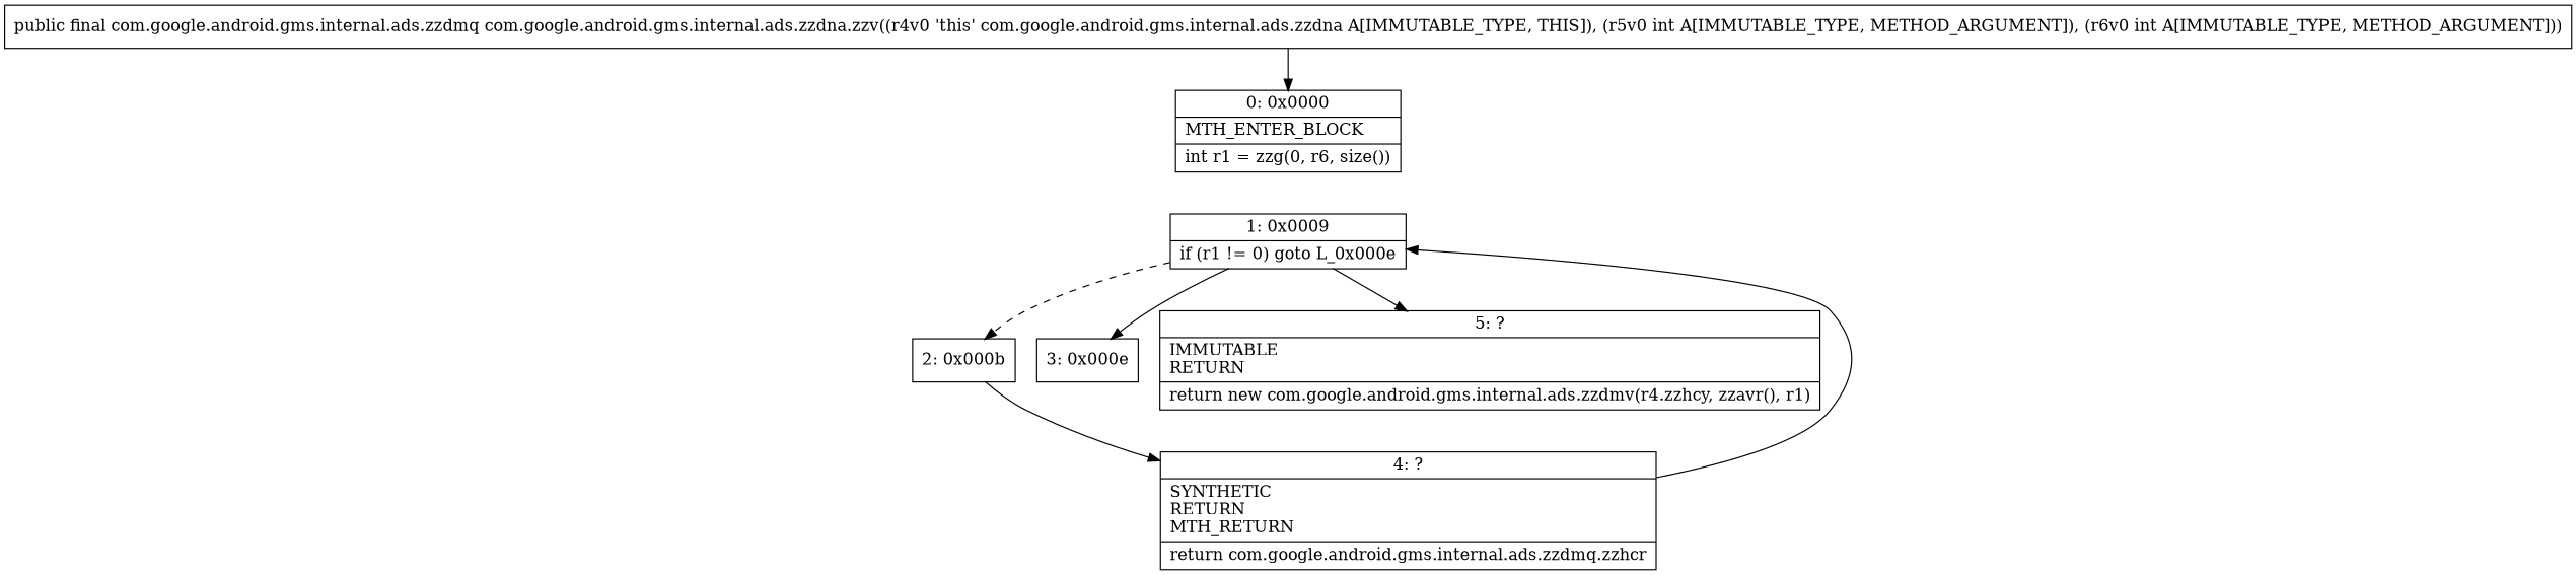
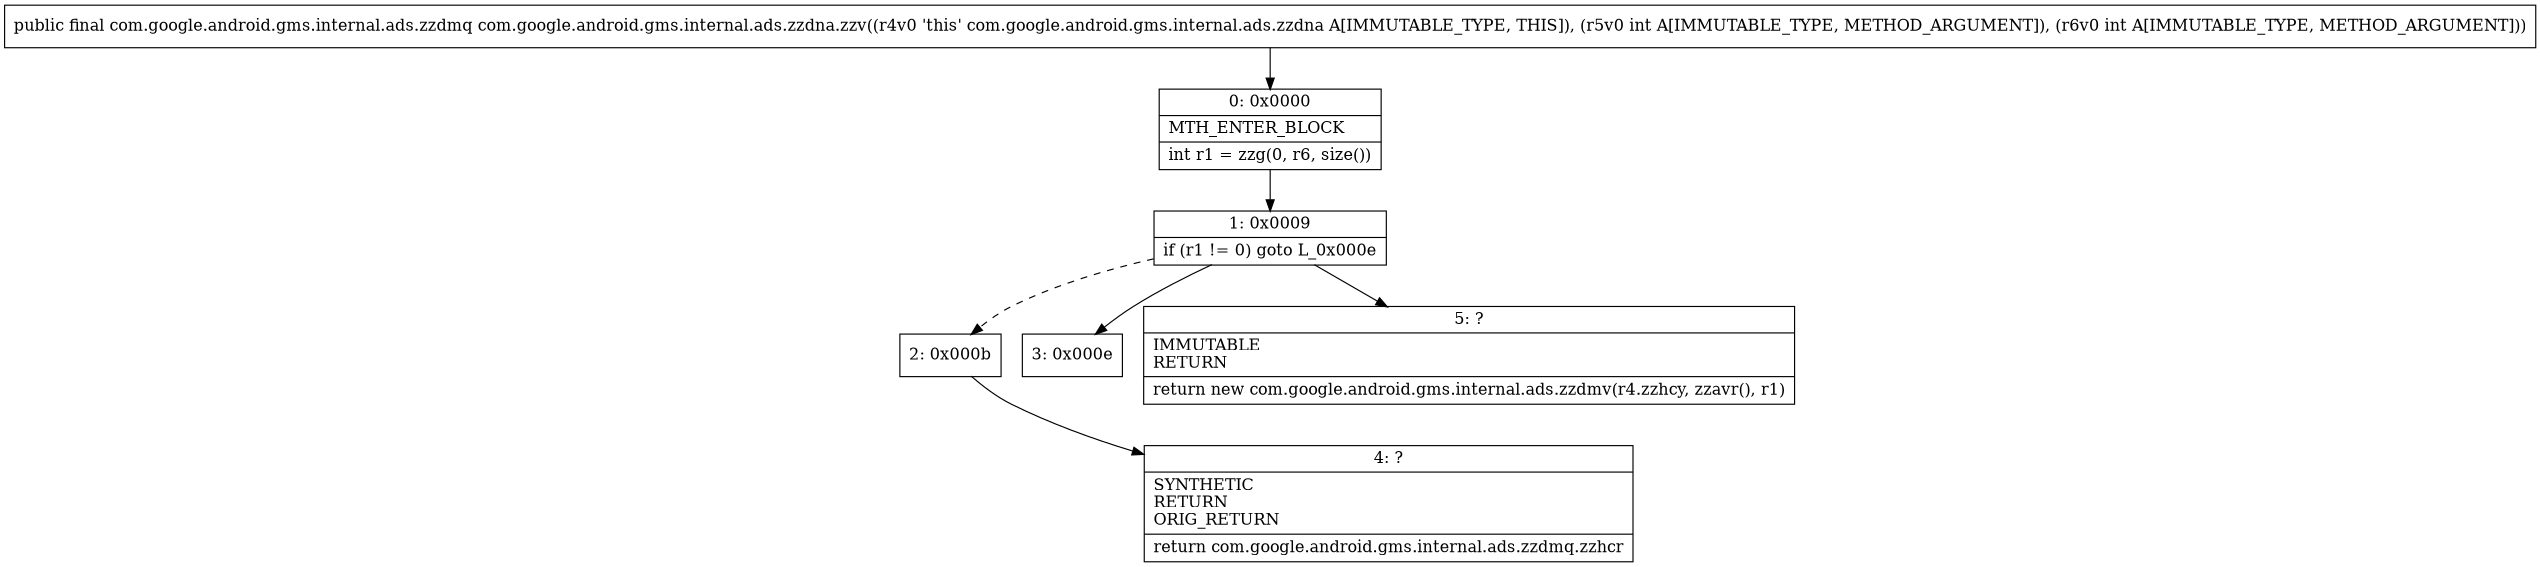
  digraph {
    node [shape=record]
    n1 [label="{0\:\ 0x0000|MTH_ENTER_BLOCK\l|int r1 = zzg(0, r6, size())\l}"]
    n2 [label="{1\:\ 0x0009|if (r1 != 0) goto L_0x000e\l}"]
    n3 [label="{2\:\ 0x000b}"]
    n4 [label="{3\:\ 0x000e}"]
    n5 [label="{5\:\ ?|IMMUTABLE\lRETURN\l|return new com.google.android.gms.internal.ads.zzdmv(r4.zzhcy, zzavr(), r1)\l}"]
-   n6 [label="{4\:\ ?|SYNTHETIC\lRETURN\lMTH_RETURN\l|return com.google.android.gms.internal.ads.zzdmq.zzhcr\l}"]
+   n6 [label="{4\:\ ?|SYNTHETIC\lRETURN\lORIG_RETURN\l|return com.google.android.gms.internal.ads.zzdmq.zzhcr\l}"]
    n7 [label="{public final com.google.android.gms.internal.ads.zzdmq com.google.android.gms.internal.ads.zzdna.zzv((r4v0 'this' com.google.android.gms.internal.ads.zzdna A[IMMUTABLE_TYPE, THIS]), (r5v0 int A[IMMUTABLE_TYPE, METHOD_ARGUMENT]), (r6v0 int A[IMMUTABLE_TYPE, METHOD_ARGUMENT])) }"]
-   n6 -> n2
+   n1 -> n2
    n2 -> n3 [style=dashed]
    n2 -> n4
    n2 -> n5
    n3 -> n6
    n7 -> n1
  }
